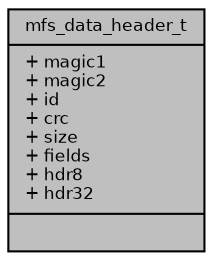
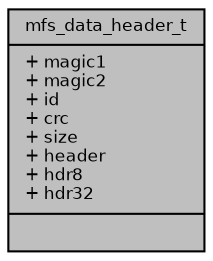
  digraph {
-   n1 [color=black fillcolor=grey75 fontcolor=black fontname=Helvetica fontsize=8 height=0.2 label="{mfs_data_header_t\n|+ magic1\l+ magic2\l+ id\l+ crc\l+ size\l+ fields\l+ hdr8\l+ hdr32\l|}" shape=record style=filled width=0.4]
+   n1 [color=black fillcolor=grey75 fontcolor=black fontname=Helvetica fontsize=8 height=0.2 label="{mfs_data_header_t\n|+ magic1\l+ magic2\l+ id\l+ crc\l+ size\l+ header\l+ hdr8\l+ hdr32\l|}" shape=record style=filled width=0.4]
  }
